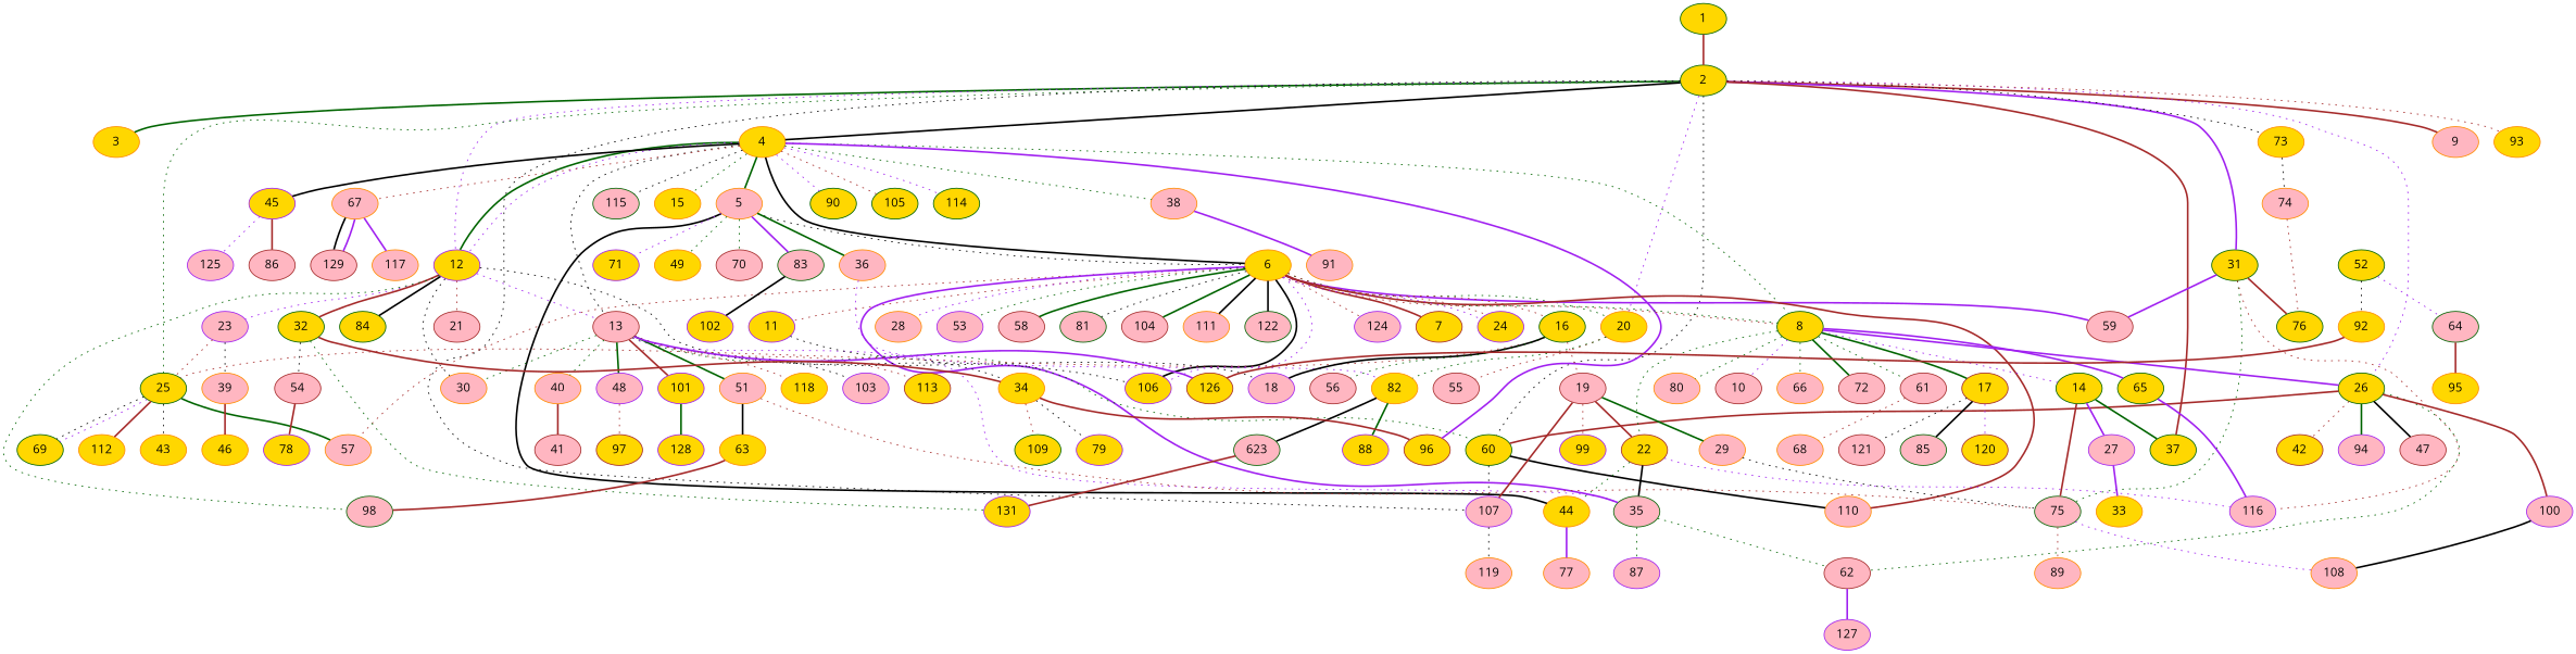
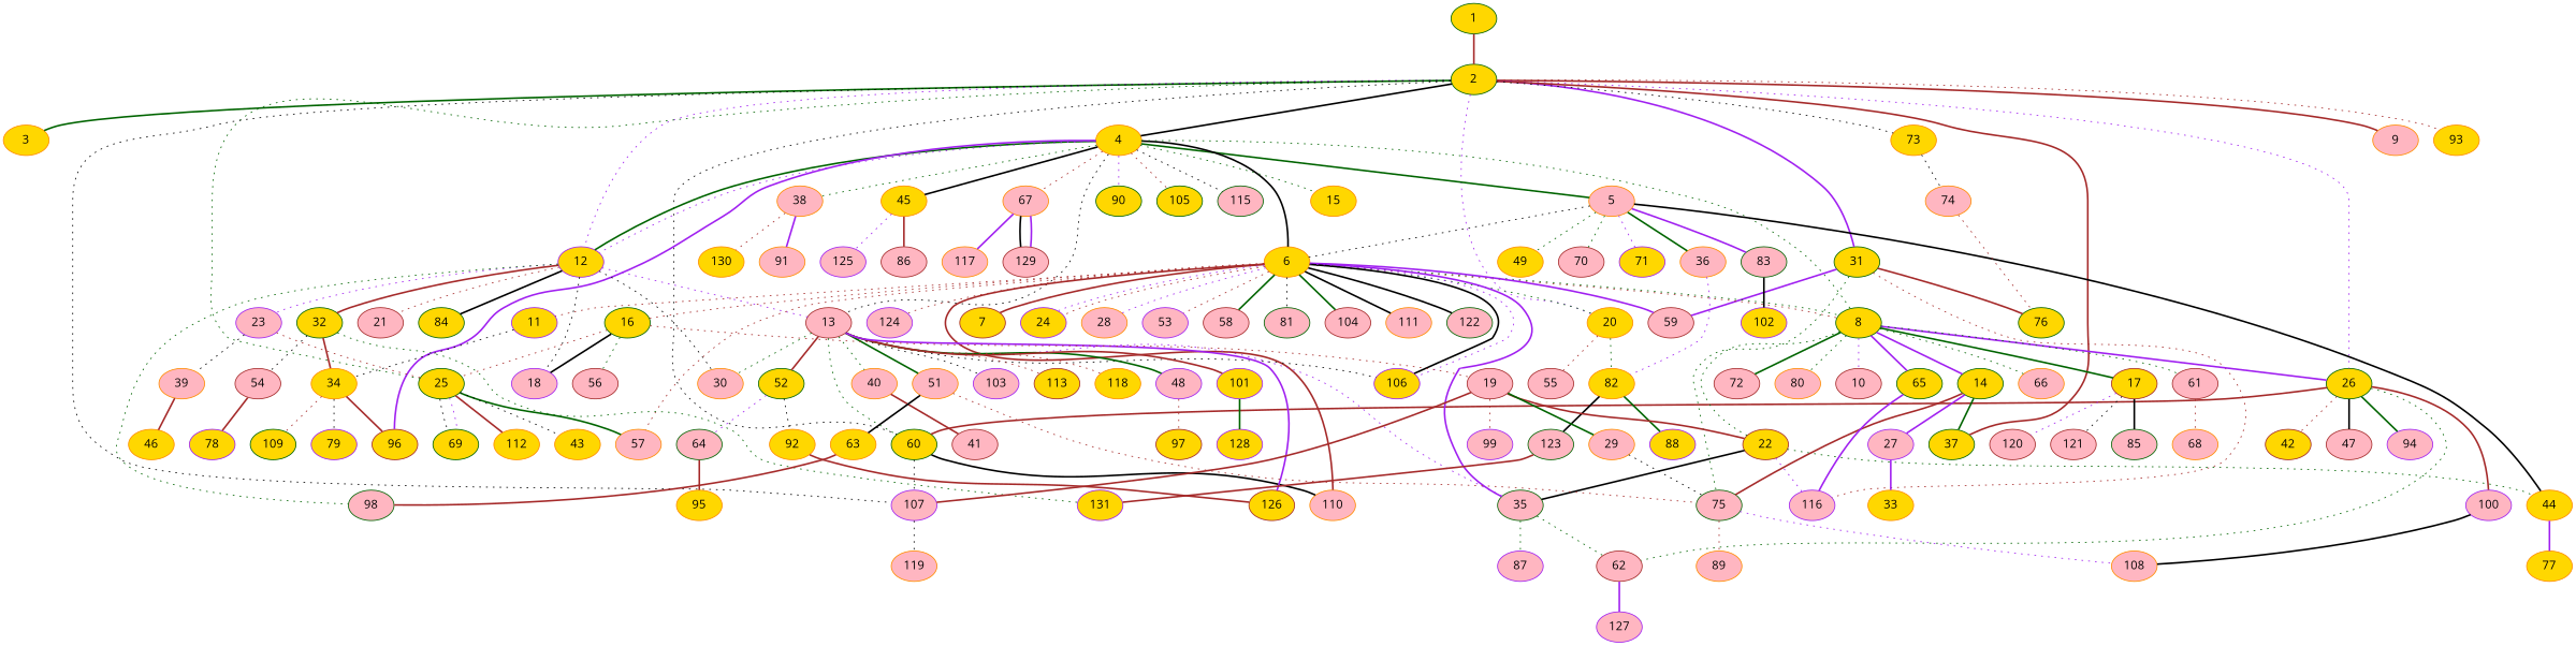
  graph {
    fontname="Open Sans"
    node [color=darkorange fillcolor=lightpink fontname="Open Sans" style=filled]
    edge [color=brown fontname="Open Sans" style=dotted]
    1 [color=darkgreen fillcolor=gold]
    2 [color=darkgreen fillcolor=gold]
    3 [fillcolor=gold]
    4 [fillcolor=gold]
    9
    12 [color=purple fillcolor=gold]
    20 [fillcolor=gold]
    25 [color=darkgreen fillcolor=gold]
    26 [color=darkgreen fillcolor=gold]
    31 [color=darkgreen fillcolor=gold]
    37 [color=darkgreen fillcolor=gold]
    60 [color=darkgreen fillcolor=gold]
    73 [fillcolor=gold]
    93 [fillcolor=gold]
    107 [color=purple]
    5
    6 [fillcolor=gold]
    8 [color=darkgreen fillcolor=gold]
    13 [color=brown]
    15 [fillcolor=gold]
    38
-   45 [color=purple fillcolor=gold]
+   45 [fillcolor=gold]
    67
    90 [color=darkgreen fillcolor=gold]
    96 [color=brown fillcolor=gold]
    105 [color=darkgreen fillcolor=gold]
-   114 [color=darkgreen fillcolor=gold]
    115 [color=darkgreen]
    18 [color=purple]
    21 [color=brown]
    23 [color=purple]
    30
    32 [color=darkgreen fillcolor=gold]
    84 [color=darkgreen fillcolor=gold]
    98 [color=darkgreen]
    55 [color=brown]
    82 [fillcolor=gold]
    57
    43 [fillcolor=gold]
    69 [color=darkgreen fillcolor=gold]
    112 [fillcolor=gold]
    42 [color=brown fillcolor=gold]
    47 [color=brown]
    62 [color=brown]
    94 [color=purple]
    100 [color=purple]
    59 [color=brown]
    75 [color=darkgreen]
    116 [color=purple]
    76 [color=darkgreen fillcolor=gold]
    110
    74
    119
    36
    44 [fillcolor=gold]
    49 [fillcolor=gold]
    70 [color=brown]
    71 [color=purple fillcolor=gold]
    83 [color=darkgreen]
    7 [color=brown fillcolor=gold]
    11 [color=purple fillcolor=gold]
    16 [color=darkgreen fillcolor=gold]
    24 [color=purple fillcolor=gold]
    28
    35 [color=darkgreen]
    53 [color=purple]
    58 [color=brown]
    81 [color=darkgreen]
    104 [color=brown]
    106 [color=purple fillcolor=gold]
    111
    122 [color=darkgreen]
    124 [color=purple]
    10 [color=brown]
    14 [color=darkgreen fillcolor=gold]
    17 [color=brown fillcolor=gold]
    22 [color=brown fillcolor=gold]
    61 [color=brown]
    65 [color=darkgreen fillcolor=gold]
    66
    72 [color=brown]
    80
    40
    48 [color=purple]
    51
    52 [color=darkgreen fillcolor=gold]
    101 [color=purple fillcolor=gold]
    103 [color=purple]
    113 [color=brown fillcolor=gold]
    118 [fillcolor=gold]
    126 [color=brown fillcolor=gold]
    91
+   130 [fillcolor=gold]
    86 [color=brown]
    125 [color=purple]
    117
    129 [color=brown]
-   77
+   77 [fillcolor=gold]
    102 [color=purple fillcolor=gold]
    34 [fillcolor=gold]
    19 [color=brown]
    56 [color=brown]
    87 [color=purple]
    27 [color=purple]
    85 [color=darkgreen]
-   120 [color=brown fillcolor=gold]
+   120 [color=brown]
    121 [color=brown]
    68
    79 [color=purple fillcolor=gold]
    109 [color=darkgreen fillcolor=gold]
    39
    54 [color=brown]
    131 [color=purple fillcolor=gold]
    41 [color=brown]
    97 [color=brown fillcolor=gold]
    63 [fillcolor=gold]
    64 [color=darkgreen]
    92 [fillcolor=gold]
    128 [color=purple fillcolor=gold]
    33 [fillcolor=gold]
    89
    108
    29
-   99 [color=purple fillcolor=gold]
+   99 [color=purple]
    88 [color=purple fillcolor=gold]
-   123 [color=darkgreen label=623]
+   123 [color=darkgreen]
    46 [fillcolor=gold]
    127 [color=purple]
    78 [color=purple fillcolor=gold]
    95 [fillcolor=gold]
    1 -- 2 [style=bold]
    2 -- 3 [color=darkgreen style=bold]
    2 -- 4 [color=black style=bold]
    2 -- 9 [style=bold]
    2 -- 12 [color=purple]
    2 -- 20 [color=purple]
    2 -- 25 [color=darkgreen]
    2 -- 26 [color=purple]
    2 -- 31 [color=purple style=bold]
    2 -- 37 [style=bold]
    2 -- 60 [color=black]
    2 -- 73 [color=black]
    2 -- 93
    2 -- 107 [color=black]
    4 -- 12 [color=darkgreen style=bold]
    4 -- 12 [color=purple]
    4 -- 5 [color=darkgreen style=bold]
    4 -- 6 [color=black style=bold]
    4 -- 8 [color=darkgreen]
    4 -- 13 [color=black]
    4 -- 15 [color=darkgreen]
    4 -- 38 [color=darkgreen]
    4 -- 45 [color=black style=bold]
    4 -- 67
    4 -- 90 [color=purple]
    4 -- 96 [color=purple style=bold]
    4 -- 105
-   4 -- 114 [color=purple]
    4 -- 115 [color=black]
    12 -- 13 [color=purple]
    12 -- 18 [color=black]
    12 -- 21
    12 -- 23 [color=purple]
    12 -- 30 [color=black]
    12 -- 32 [style=bold]
    12 -- 84 [color=black style=bold]
    12 -- 98 [color=darkgreen]
    20 -- 55
    20 -- 82 [color=darkgreen]
    25 -- 57 [color=darkgreen style=bold]
    25 -- 43 [color=black]
    25 -- 69 [color=black]
    25 -- 69 [color=purple]
    25 -- 112 [style=bold]
    26 -- 60 [style=bold]
    26 -- 42
    26 -- 47 [color=black style=bold]
    26 -- 62 [color=darkgreen]
    26 -- 94 [color=darkgreen style=bold]
    26 -- 100 [style=bold]
    31 -- 59 [color=purple style=bold]
    31 -- 75 [color=darkgreen]
    31 -- 116
    31 -- 76 [style=bold]
    60 -- 107 [color=black]
    60 -- 110 [color=black style=bold]
    73 -- 74 [color=black]
    107 -- 119 [color=black]
    5 -- 6 [color=black]
    5 -- 36 [color=darkgreen style=bold]
    5 -- 44 [color=black style=bold]
    5 -- 49 [color=darkgreen]
    5 -- 70 [color=darkgreen]
    5 -- 71 [color=purple]
    5 -- 83 [color=purple style=bold]
    6 -- 20 [color=darkgreen]
    6 -- 8
    6 -- 8 [color=darkgreen]
    6 -- 57
    6 -- 59 [color=purple style=bold]
    6 -- 110 [style=bold]
    6 -- 7 [style=bold]
    6 -- 11
    6 -- 16
    6 -- 24 [color=purple]
    6 -- 24
    6 -- 28 [color=purple]
    6 -- 35 [color=purple style=bold]
-   6 -- 53 [color=darkgreen]
+   6 -- 53
    6 -- 58 [color=darkgreen style=bold]
    6 -- 81 [color=black]
    6 -- 104 [color=darkgreen style=bold]
    6 -- 106 [color=black style=bold]
    6 -- 106 [color=purple]
    6 -- 111 [color=black style=bold]
    6 -- 122 [color=black style=bold]
    6 -- 124
    8 -- 26 [color=purple style=bold]
    8 -- 10 [color=purple]
-   8 -- 14 [color=purple]
+   8 -- 14 [color=purple style=bold]
    8 -- 17 [color=darkgreen style=bold]
    8 -- 22 [color=darkgreen]
    8 -- 61 [color=darkgreen]
    8 -- 65 [color=purple style=bold]
    8 -- 66 [color=darkgreen]
    8 -- 72 [color=darkgreen style=bold]
    8 -- 80 [color=darkgreen]
    13 -- 60 [color=darkgreen]
    13 -- 30 [color=darkgreen]
    13 -- 35 [color=purple]
    13 -- 106 [color=black]
    13 -- 40 [color=darkgreen]
    13 -- 48 [color=darkgreen style=bold]
    13 -- 51 [color=darkgreen style=bold]
+   13 -- 52 [style=bold]
    13 -- 101 [style=bold]
    13 -- 103 [color=black]
    13 -- 113
    13 -- 118
    13 -- 126 [color=purple style=bold]
    38 -- 91 [color=purple style=bold]
+   38 -- 130
    45 -- 86 [style=bold]
    45 -- 125 [color=purple]
    67 -- 117 [color=purple style=bold]
    67 -- 129 [color=black style=bold]
    67 -- 129 [color=purple style=bold]
    23 -- 25
    23 -- 39 [color=black]
    32 -- 34 [style=bold]
    32 -- 54 [color=black]
    32 -- 131 [color=darkgreen]
    82 -- 88 [color=darkgreen style=bold]
    82 -- 123 [color=black style=bold]
    62 -- 127 [color=purple style=bold]
    100 -- 108 [color=black style=bold]
    75 -- 89
    75 -- 108 [color=purple]
    74 -- 76
    36 -- 82 [color=purple]
    44 -- 77 [color=purple style=bold]
    83 -- 102 [color=black style=bold]
    11 -- 34 [color=black]
    16 -- 25
    16 -- 18 [color=black style=bold]
    16 -- 19
    16 -- 56 [color=darkgreen]
    35 -- 62 [color=darkgreen]
    35 -- 87 [color=darkgreen]
    14 -- 37 [color=darkgreen style=bold]
    14 -- 75 [style=bold]
    14 -- 27 [color=purple style=bold]
    17 -- 85 [color=black style=bold]
    17 -- 120 [color=purple]
    17 -- 121 [color=black]
    22 -- 116 [color=purple]
    22 -- 44 [color=darkgreen]
    22 -- 35 [color=black style=bold]
    61 -- 68
    65 -- 116 [color=purple style=bold]
    40 -- 41 [style=bold]
    48 -- 97
    51 -- 75
    51 -- 63 [color=black style=bold]
    52 -- 64 [color=purple]
    52 -- 92 [color=black]
    101 -- 128 [color=darkgreen style=bold]
    34 -- 96 [style=bold]
    34 -- 79 [color=black]
    34 -- 109
    19 -- 107 [style=bold]
    19 -- 22 [style=bold]
    19 -- 29 [color=darkgreen style=bold]
    19 -- 99
    27 -- 33 [color=purple style=bold]
    39 -- 46 [style=bold]
    54 -- 78 [style=bold]
    63 -- 98 [style=bold]
    64 -- 95 [style=bold]
    92 -- 126 [style=bold]
    29 -- 75 [color=black]
    123 -- 131 [style=bold]
  }
